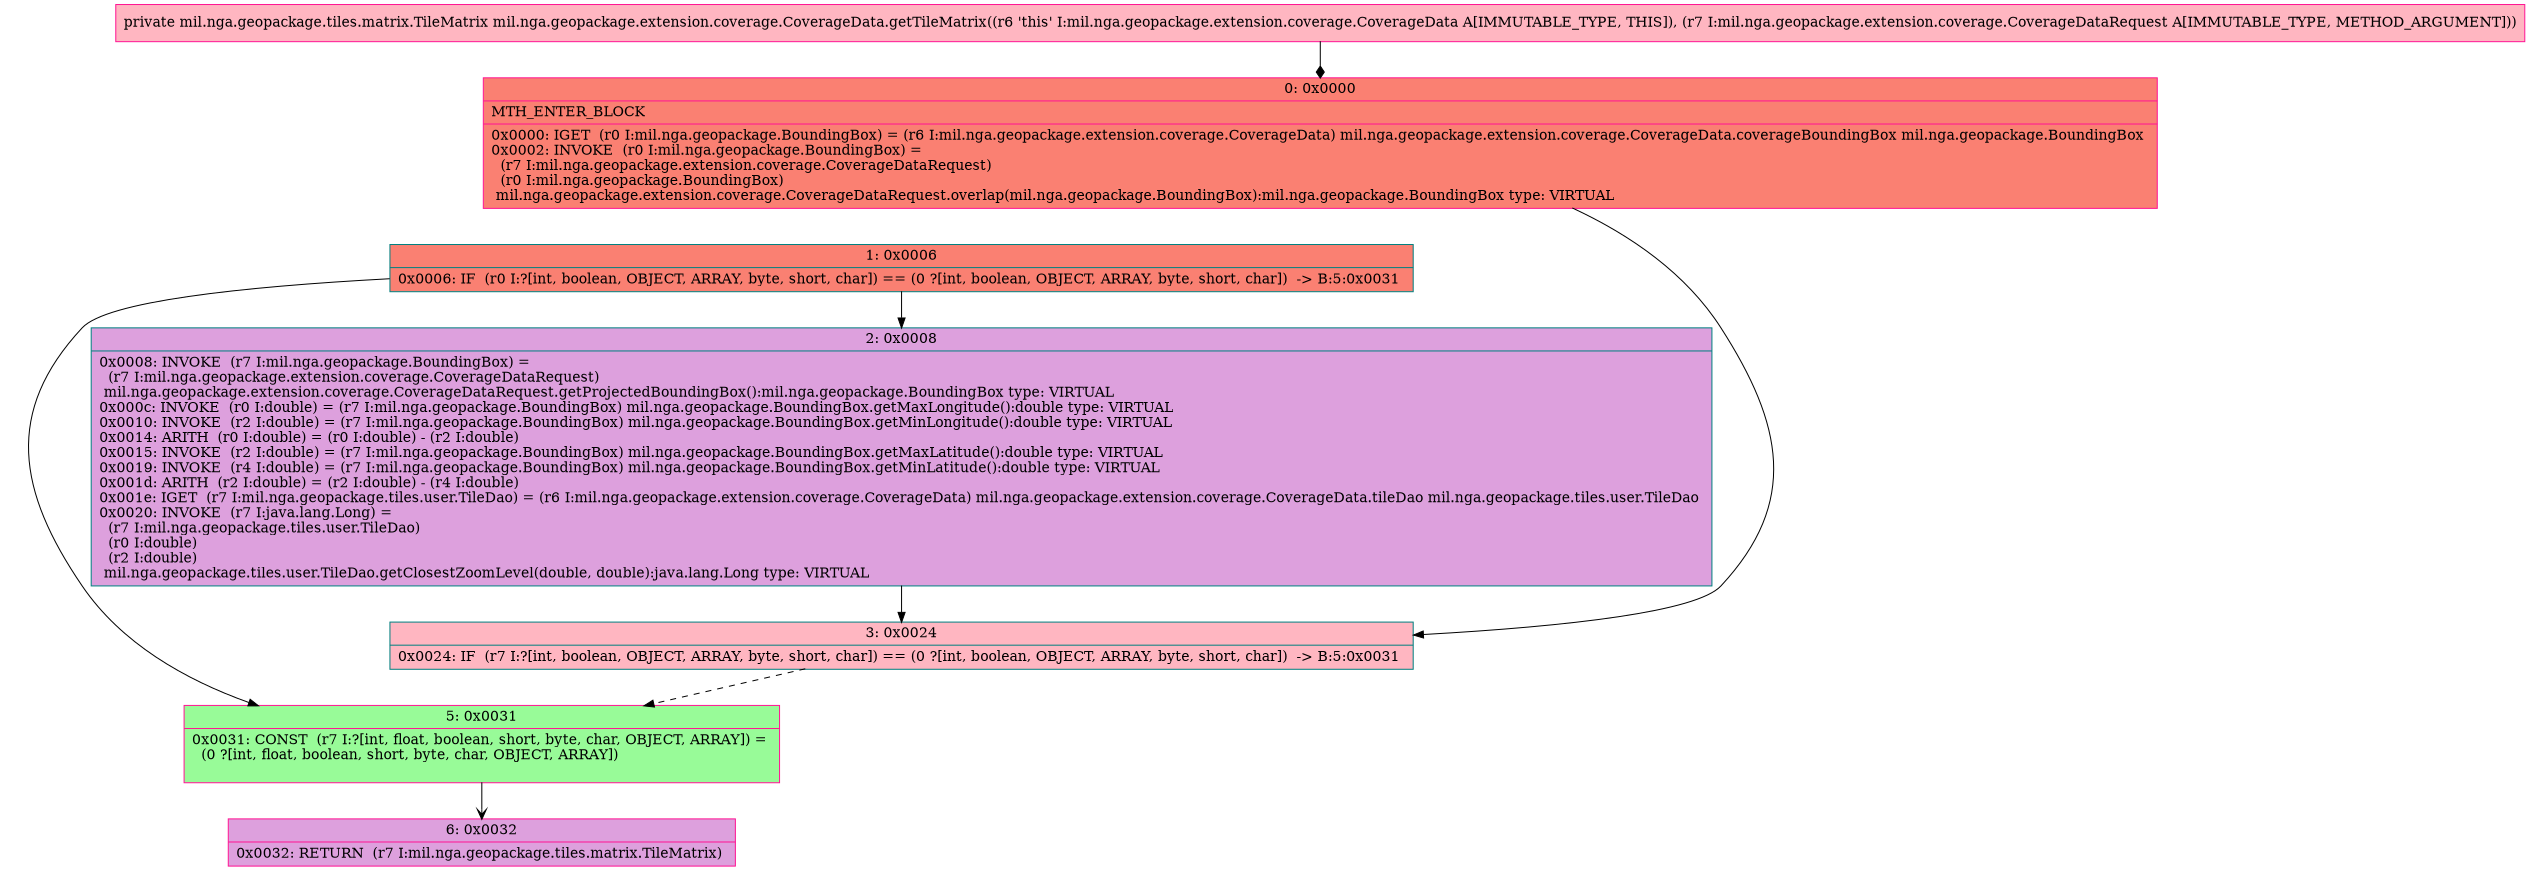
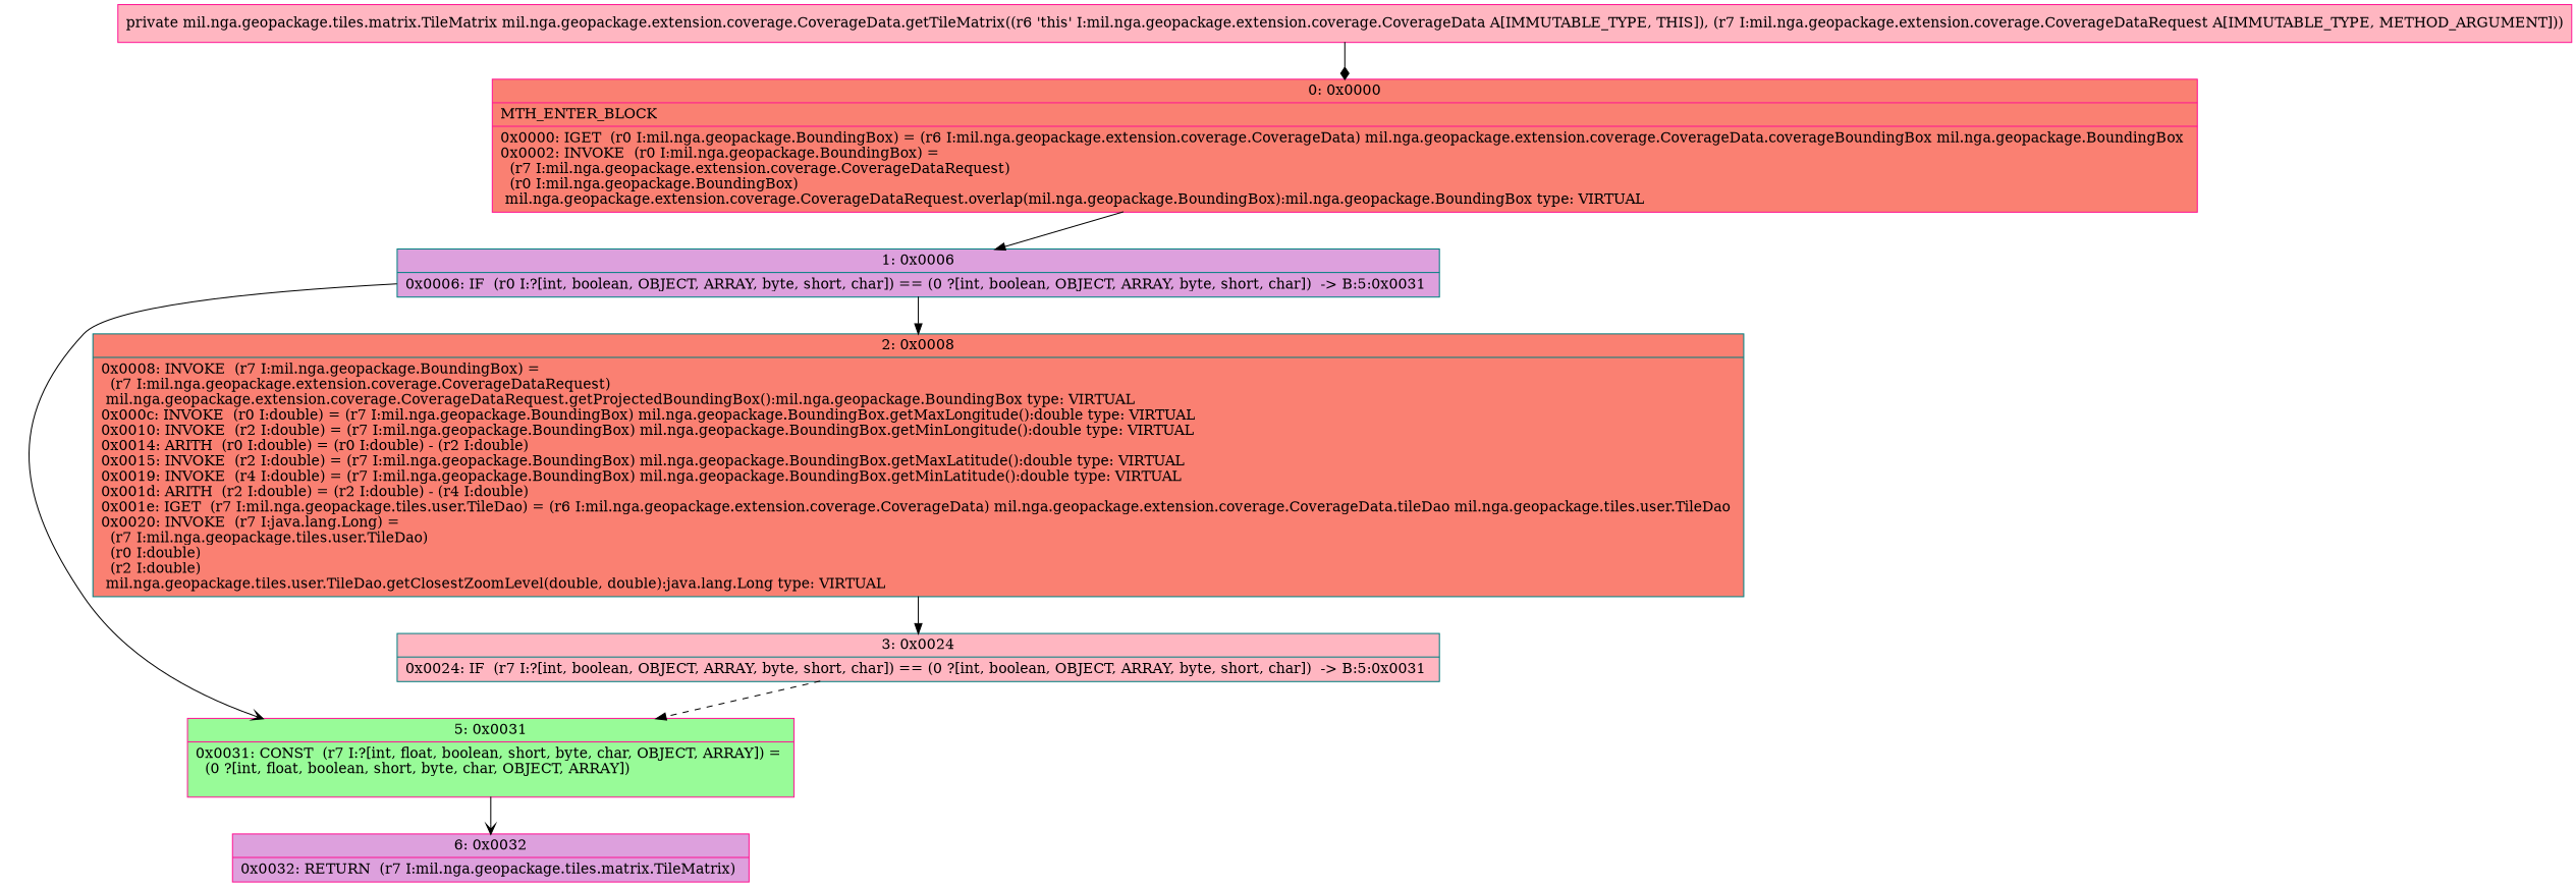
  digraph {
    node [color=deeppink fillcolor=salmon shape=record style=filled]
    edge [arrowhead=normal]
    n1 [label="{0\:\ 0x0000|MTH_ENTER_BLOCK\l|0x0000: IGET  (r0 I:mil.nga.geopackage.BoundingBox) = (r6 I:mil.nga.geopackage.extension.coverage.CoverageData) mil.nga.geopackage.extension.coverage.CoverageData.coverageBoundingBox mil.nga.geopackage.BoundingBox \l0x0002: INVOKE  (r0 I:mil.nga.geopackage.BoundingBox) = \l  (r7 I:mil.nga.geopackage.extension.coverage.CoverageDataRequest)\l  (r0 I:mil.nga.geopackage.BoundingBox)\l mil.nga.geopackage.extension.coverage.CoverageDataRequest.overlap(mil.nga.geopackage.BoundingBox):mil.nga.geopackage.BoundingBox type: VIRTUAL \l}"]
-   n2 [color=teal label="{1\:\ 0x0006|0x0006: IF  (r0 I:?[int, boolean, OBJECT, ARRAY, byte, short, char]) == (0 ?[int, boolean, OBJECT, ARRAY, byte, short, char])  \-\> B:5:0x0031 \l}"]
-   n3 [color=teal fillcolor=plum label="{2\:\ 0x0008|0x0008: INVOKE  (r7 I:mil.nga.geopackage.BoundingBox) = \l  (r7 I:mil.nga.geopackage.extension.coverage.CoverageDataRequest)\l mil.nga.geopackage.extension.coverage.CoverageDataRequest.getProjectedBoundingBox():mil.nga.geopackage.BoundingBox type: VIRTUAL \l0x000c: INVOKE  (r0 I:double) = (r7 I:mil.nga.geopackage.BoundingBox) mil.nga.geopackage.BoundingBox.getMaxLongitude():double type: VIRTUAL \l0x0010: INVOKE  (r2 I:double) = (r7 I:mil.nga.geopackage.BoundingBox) mil.nga.geopackage.BoundingBox.getMinLongitude():double type: VIRTUAL \l0x0014: ARITH  (r0 I:double) = (r0 I:double) \- (r2 I:double) \l0x0015: INVOKE  (r2 I:double) = (r7 I:mil.nga.geopackage.BoundingBox) mil.nga.geopackage.BoundingBox.getMaxLatitude():double type: VIRTUAL \l0x0019: INVOKE  (r4 I:double) = (r7 I:mil.nga.geopackage.BoundingBox) mil.nga.geopackage.BoundingBox.getMinLatitude():double type: VIRTUAL \l0x001d: ARITH  (r2 I:double) = (r2 I:double) \- (r4 I:double) \l0x001e: IGET  (r7 I:mil.nga.geopackage.tiles.user.TileDao) = (r6 I:mil.nga.geopackage.extension.coverage.CoverageData) mil.nga.geopackage.extension.coverage.CoverageData.tileDao mil.nga.geopackage.tiles.user.TileDao \l0x0020: INVOKE  (r7 I:java.lang.Long) = \l  (r7 I:mil.nga.geopackage.tiles.user.TileDao)\l  (r0 I:double)\l  (r2 I:double)\l mil.nga.geopackage.tiles.user.TileDao.getClosestZoomLevel(double, double):java.lang.Long type: VIRTUAL \l}"]
+   n2 [color=teal fillcolor=plum label="{1\:\ 0x0006|0x0006: IF  (r0 I:?[int, boolean, OBJECT, ARRAY, byte, short, char]) == (0 ?[int, boolean, OBJECT, ARRAY, byte, short, char])  \-\> B:5:0x0031 \l}"]
+   n3 [color=teal label="{2\:\ 0x0008|0x0008: INVOKE  (r7 I:mil.nga.geopackage.BoundingBox) = \l  (r7 I:mil.nga.geopackage.extension.coverage.CoverageDataRequest)\l mil.nga.geopackage.extension.coverage.CoverageDataRequest.getProjectedBoundingBox():mil.nga.geopackage.BoundingBox type: VIRTUAL \l0x000c: INVOKE  (r0 I:double) = (r7 I:mil.nga.geopackage.BoundingBox) mil.nga.geopackage.BoundingBox.getMaxLongitude():double type: VIRTUAL \l0x0010: INVOKE  (r2 I:double) = (r7 I:mil.nga.geopackage.BoundingBox) mil.nga.geopackage.BoundingBox.getMinLongitude():double type: VIRTUAL \l0x0014: ARITH  (r0 I:double) = (r0 I:double) \- (r2 I:double) \l0x0015: INVOKE  (r2 I:double) = (r7 I:mil.nga.geopackage.BoundingBox) mil.nga.geopackage.BoundingBox.getMaxLatitude():double type: VIRTUAL \l0x0019: INVOKE  (r4 I:double) = (r7 I:mil.nga.geopackage.BoundingBox) mil.nga.geopackage.BoundingBox.getMinLatitude():double type: VIRTUAL \l0x001d: ARITH  (r2 I:double) = (r2 I:double) \- (r4 I:double) \l0x001e: IGET  (r7 I:mil.nga.geopackage.tiles.user.TileDao) = (r6 I:mil.nga.geopackage.extension.coverage.CoverageData) mil.nga.geopackage.extension.coverage.CoverageData.tileDao mil.nga.geopackage.tiles.user.TileDao \l0x0020: INVOKE  (r7 I:java.lang.Long) = \l  (r7 I:mil.nga.geopackage.tiles.user.TileDao)\l  (r0 I:double)\l  (r2 I:double)\l mil.nga.geopackage.tiles.user.TileDao.getClosestZoomLevel(double, double):java.lang.Long type: VIRTUAL \l}"]
    n4 [fillcolor=palegreen label="{5\:\ 0x0031|0x0031: CONST  (r7 I:?[int, float, boolean, short, byte, char, OBJECT, ARRAY]) = \l  (0 ?[int, float, boolean, short, byte, char, OBJECT, ARRAY])\l \l}"]
    n5 [color=teal fillcolor=lightpink label="{3\:\ 0x0024|0x0024: IF  (r7 I:?[int, boolean, OBJECT, ARRAY, byte, short, char]) == (0 ?[int, boolean, OBJECT, ARRAY, byte, short, char])  \-\> B:5:0x0031 \l}"]
    n6 [fillcolor=plum label="{6\:\ 0x0032|0x0032: RETURN  (r7 I:mil.nga.geopackage.tiles.matrix.TileMatrix) \l}"]
    n7 [fillcolor=lightpink label="{private mil.nga.geopackage.tiles.matrix.TileMatrix mil.nga.geopackage.extension.coverage.CoverageData.getTileMatrix((r6 'this' I:mil.nga.geopackage.extension.coverage.CoverageData A[IMMUTABLE_TYPE, THIS]), (r7 I:mil.nga.geopackage.extension.coverage.CoverageDataRequest A[IMMUTABLE_TYPE, METHOD_ARGUMENT])) }"]
-   n1 -> n5
+   n1 -> n2
    n2 -> n3 [style=solid]
-   n2 -> n4
+   n2 -> n4 [arrowhead=vee]
    n3 -> n5
    n4 -> n6 [arrowhead=vee]
    n5 -> n4 [style=dashed]
    n7 -> n1 [arrowhead=diamond]
  }
